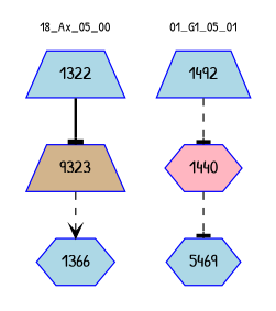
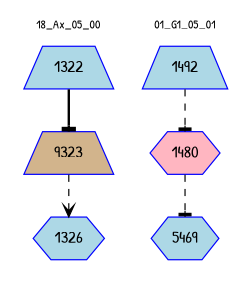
  digraph {
    fontname="Patrick Hand"
    node [color=blue fillcolor=lightblue fontname="Patrick Hand" shape=trapezium style=filled]
    edge [arrowhead=tee color=black fontname="Patrick Hand" style=dashed]
    n1 [label=1322]
    n2 [fillcolor=tan label=9323]
-   n3 [label=1366 shape=hexagon]
+   n3 [label=1326 shape=hexagon]
    n4 [label=1492]
-   n5 [fillcolor=lightpink label=1440 shape=hexagon]
+   n5 [fillcolor=lightpink label=1480 shape=hexagon]
    n6 [label=5469 shape=hexagon]
    subgraph cluster_1 {
      color=white
      fontsize=10
      label="18_Ax_05_00"
      n1
      n2
      n3
    }
    subgraph cluster_2 {
      color=white
      fontsize=10
      label="01_G1_05_01"
      n4
      n5
      n6
    }
    n1 -> n2 [style=bold]
    n2 -> n3 [arrowhead=vee]
    n4 -> n5
    n5 -> n6
  }
